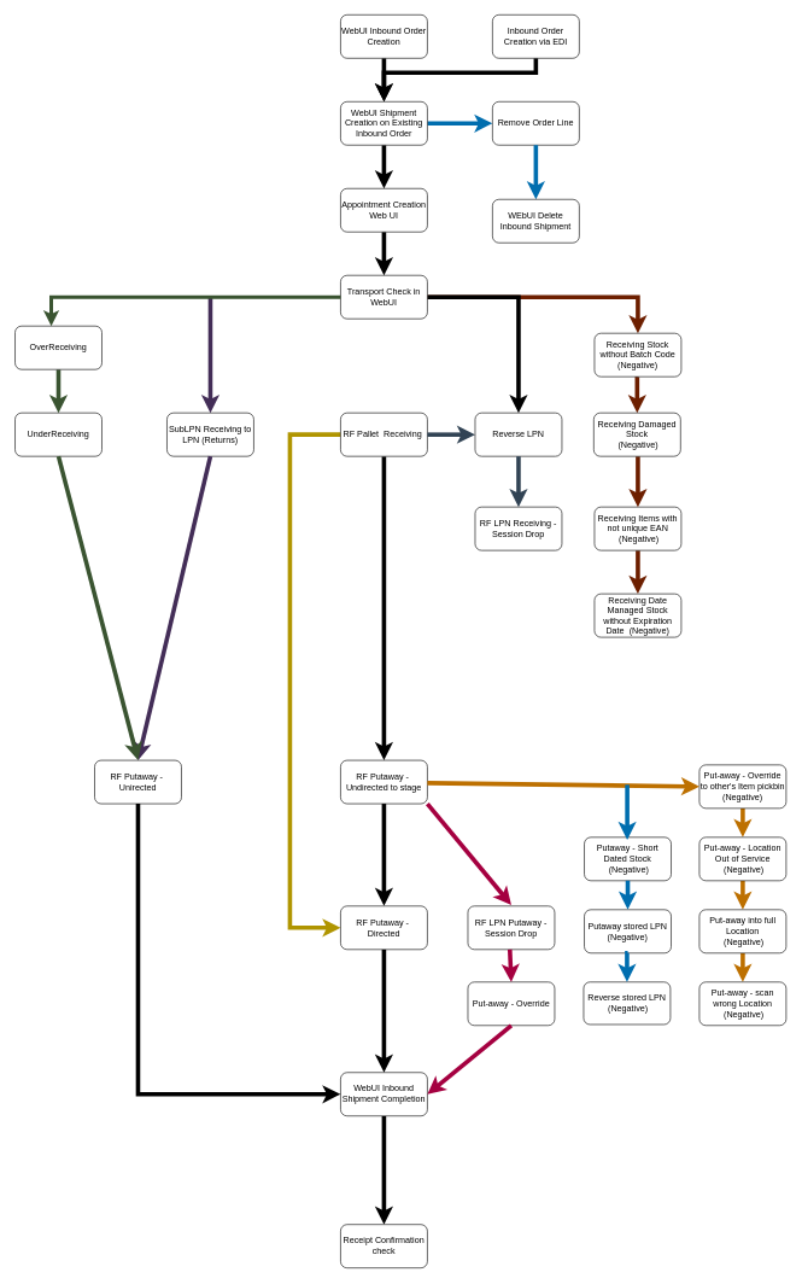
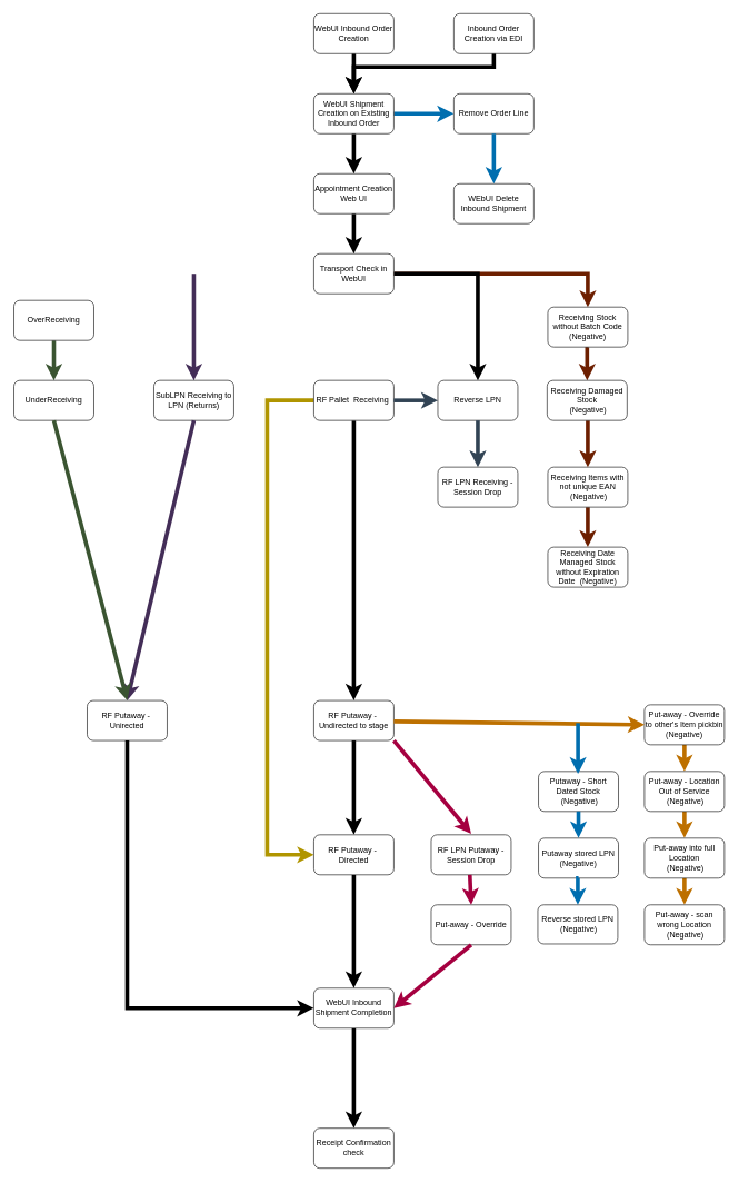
  <mxCell id="0" />
  <mxCell id="1" parent="0" />
  <mxCell id="2" value="" style="edgeStyle=orthogonalEdgeStyle;rounded=0;orthogonalLoop=1;jettySize=auto;html=1;strokeWidth=6;" parent="1" source="3" target="8" edge="1"><mxGeometry relative="1" as="geometry" /></mxCell>
  <mxCell id="3" value="WebUI Inbound Order Creation" style="rounded=1;whiteSpace=wrap;html=1;fillColor=#FFFFFF;" parent="1" vertex="1"><mxGeometry x="470" y="20" width="120" height="60" as="geometry" /></mxCell>
  <mxCell id="4" value="" style="edgeStyle=orthogonalEdgeStyle;rounded=0;orthogonalLoop=1;jettySize=auto;html=1;entryX=0.5;entryY=0;entryDx=0;entryDy=0;strokeWidth=6;" parent="1" source="5" target="8" edge="1"><mxGeometry relative="1" as="geometry"><Array as="points"><mxPoint x="740" y="100" /><mxPoint x="530" y="100" /></Array></mxGeometry></mxCell>
  <mxCell id="5" value="Inbound Order Creation via EDI" style="rounded=1;whiteSpace=wrap;html=1;fillColor=#FFFFFF;" parent="1" vertex="1"><mxGeometry x="680" y="20" width="120" height="60" as="geometry" /></mxCell>
  <mxCell id="6" value="" style="edgeStyle=orthogonalEdgeStyle;rounded=0;orthogonalLoop=1;jettySize=auto;html=1;strokeWidth=6;fillColor=#1ba1e2;strokeColor=#006EAF;" parent="1" source="8" target="9" edge="1"><mxGeometry relative="1" as="geometry" /></mxCell>
  <mxCell id="7" value="" style="edgeStyle=orthogonalEdgeStyle;rounded=0;orthogonalLoop=1;jettySize=auto;html=1;strokeWidth=6;" parent="1" source="8" target="12" edge="1"><mxGeometry relative="1" as="geometry" /></mxCell>
  <mxCell id="8" value="WebUI Shipment Creation on Existing Inbound Order" style="rounded=1;whiteSpace=wrap;html=1;fillColor=#FFFFFF;" parent="1" vertex="1"><mxGeometry x="470" y="140" width="120" height="60" as="geometry" /></mxCell>
  <mxCell id="9" value="Remove Order Line" style="rounded=1;whiteSpace=wrap;html=1;" parent="1" vertex="1"><mxGeometry x="680" y="140" width="120" height="60" as="geometry" /></mxCell>
  <mxCell id="10" value="" style="edgeStyle=orthogonalEdgeStyle;rounded=0;orthogonalLoop=1;jettySize=auto;html=1;fillColor=#1ba1e2;strokeColor=#006EAF;strokeWidth=6;exitX=0.5;exitY=1;exitDx=0;exitDy=0;" parent="1" source="9" target="13" edge="1"><mxGeometry relative="1" as="geometry" /></mxCell>
  <mxCell id="11" value="" style="edgeStyle=orthogonalEdgeStyle;rounded=0;orthogonalLoop=1;jettySize=auto;html=1;strokeWidth=6;" parent="1" source="12" edge="1"><mxGeometry relative="1" as="geometry"><mxPoint x="530" y="380" as="targetPoint" /></mxGeometry></mxCell>
  <mxCell id="12" value="Appointment Creation Web UI" style="rounded=1;whiteSpace=wrap;html=1;fillColor=#FFFFFF;" parent="1" vertex="1"><mxGeometry x="470" y="260" width="120" height="60" as="geometry" /></mxCell>
  <mxCell id="13" value="WEbUI Delete Inbound Shipment" style="rounded=1;whiteSpace=wrap;html=1;fillColor=#FFFFFF;" parent="1" vertex="1"><mxGeometry x="680" y="275" width="120" height="60" as="geometry" /></mxCell>
  <mxCell id="14" value="" style="edgeStyle=orthogonalEdgeStyle;rounded=0;orthogonalLoop=1;jettySize=auto;html=1;fillColor=#a0522d;strokeColor=#6D1F00;strokeWidth=6;exitX=1;exitY=0.5;exitDx=0;exitDy=0;entryX=0.5;entryY=0;entryDx=0;entryDy=0;" parent="1" source="17" target="32" edge="1"><mxGeometry relative="1" as="geometry"><mxPoint x="1290" y="500" as="targetPoint" /><Array as="points"><mxPoint x="881" y="410" /></Array></mxGeometry></mxCell>
  <mxCell id="15" value="" style="edgeStyle=orthogonalEdgeStyle;rounded=0;orthogonalLoop=1;jettySize=auto;html=1;strokeWidth=6;" parent="1" source="17" target="53" edge="1"><mxGeometry relative="1" as="geometry" /></mxCell>
  <mxCell id="16" value="" style="edgeStyle=orthogonalEdgeStyle;rounded=0;orthogonalLoop=1;jettySize=auto;html=1;entryX=0.5;entryY=0;entryDx=0;entryDy=0;fillColor=#76608a;strokeColor=#432D57;strokeWidth=6;" parent="1" target="37" edge="1"><mxGeometry relative="1" as="geometry"><mxPoint x="390" y="410" as="targetPoint" /><Array as="points"><mxPoint x="290" y="450" /><mxPoint x="290" y="450" /></Array><mxPoint x="290" y="410" as="sourcePoint" /></mxGeometry></mxCell>
  <mxCell id="17" value="&lt;div&gt;Transport Check in WebUI&lt;/div&gt;" style="rounded=1;whiteSpace=wrap;html=1;" parent="1" vertex="1"><mxGeometry x="470" y="380" width="120" height="60" as="geometry" /></mxCell>
  <mxCell id="18" value="UnderReceiving" style="rounded=1;whiteSpace=wrap;html=1;fillColor=#FFFFFF;" parent="1" vertex="1"><mxGeometry x="20" y="570" width="120" height="60" as="geometry" /></mxCell>
  <mxCell id="19" value="" style="edgeStyle=orthogonalEdgeStyle;rounded=0;orthogonalLoop=1;jettySize=auto;html=1;strokeWidth=6;" parent="1" source="21" target="23" edge="1"><mxGeometry relative="1" as="geometry" /></mxCell>
  <mxCell id="20" value="" style="edgeStyle=orthogonalEdgeStyle;rounded=0;orthogonalLoop=1;jettySize=auto;html=1;fillColor=#e3c800;strokeColor=#B09500;strokeWidth=6;entryX=0;entryY=0.5;entryDx=0;entryDy=0;" parent="1" source="21" target="28" edge="1"><mxGeometry relative="1" as="geometry"><mxPoint x="440" y="1160" as="targetPoint" /><Array as="points"><mxPoint x="400" y="600" /><mxPoint x="400" y="1281" /></Array></mxGeometry></mxCell>
  <mxCell id="21" value="RF Pallet&amp;nbsp; Receiving&amp;nbsp;" style="rounded=1;whiteSpace=wrap;html=1;fillColor=#FFFFFF;" parent="1" vertex="1"><mxGeometry x="470" y="570" width="120" height="60" as="geometry" /></mxCell>
  <mxCell id="22" value="" style="edgeStyle=orthogonalEdgeStyle;rounded=0;orthogonalLoop=1;jettySize=auto;html=1;entryX=0.5;entryY=0;entryDx=0;entryDy=0;strokeWidth=6;" parent="1" source="23" target="28" edge="1"><mxGeometry relative="1" as="geometry"><mxPoint x="530" y="1190" as="targetPoint" /></mxGeometry></mxCell>
  <mxCell id="23" value="RF Putaway -&amp;nbsp; Undirected to stage" style="rounded=1;whiteSpace=wrap;html=1;fillColor=#FFFFFF;" parent="1" vertex="1"><mxGeometry x="470" y="1050" width="120" height="60" as="geometry" /></mxCell>
  <mxCell id="24" value="" style="edgeStyle=orthogonalEdgeStyle;rounded=0;orthogonalLoop=1;jettySize=auto;html=1;strokeWidth=6;" parent="1" source="25" target="26" edge="1"><mxGeometry relative="1" as="geometry" /></mxCell>
  <mxCell id="25" value="WebUI Inbound Shipment Completion" style="rounded=1;whiteSpace=wrap;html=1;" parent="1" vertex="1"><mxGeometry x="470" y="1481.33" width="120" height="60" as="geometry" /></mxCell>
  <mxCell id="26" value="Receipt Confirmation check" style="rounded=1;whiteSpace=wrap;html=1;" parent="1" vertex="1"><mxGeometry x="470" y="1691.33" width="120" height="60" as="geometry" /></mxCell>
  <mxCell id="27" value="" style="edgeStyle=orthogonalEdgeStyle;rounded=0;orthogonalLoop=1;jettySize=auto;html=1;entryX=0.5;entryY=0;entryDx=0;entryDy=0;entryPerimeter=0;strokeWidth=6;" parent="1" source="28" target="25" edge="1"><mxGeometry relative="1" as="geometry"><mxPoint x="530" y="1368.67" as="targetPoint" /></mxGeometry></mxCell>
  <mxCell id="28" value="RF Putaway -&amp;nbsp; Directed" style="rounded=1;whiteSpace=wrap;html=1;fillColor=#FFFFFF;" parent="1" vertex="1"><mxGeometry x="470" y="1251.33" width="120" height="60" as="geometry" /></mxCell>
  <mxCell id="29" value="&lt;div&gt;Putaway -&amp;nbsp;Short Dated Stock&lt;/div&gt;&lt;div&gt;&amp;nbsp;(Negative)&lt;/div&gt;" style="rounded=1;whiteSpace=wrap;html=1;fillColor=#FFFFFF;" parent="1" vertex="1"><mxGeometry x="807" y="1156.33" width="120" height="60" as="geometry" /></mxCell>
  <mxCell id="30" value="&lt;div&gt;Putaway stored LPN (Negative)&lt;/div&gt;" style="rounded=1;whiteSpace=wrap;html=1;fillColor=#FFFFFF;" parent="1" vertex="1"><mxGeometry x="807" y="1256.33" width="120" height="60" as="geometry" /></mxCell>
  <mxCell id="31" value="" style="edgeStyle=orthogonalEdgeStyle;rounded=0;orthogonalLoop=1;jettySize=auto;html=1;fillColor=#a0522d;strokeColor=#6D1F00;strokeWidth=6;entryX=0.5;entryY=0;entryDx=0;entryDy=0;exitX=0.5;exitY=1;exitDx=0;exitDy=0;" parent="1" source="32" target="39" edge="1"><mxGeometry relative="1" as="geometry"><Array as="points"><mxPoint x="880" y="520" /></Array></mxGeometry></mxCell>
  <mxCell id="32" value="Receiving Stock without Batch Code (Negative)" style="rounded=1;whiteSpace=wrap;html=1;" parent="1" vertex="1"><mxGeometry x="821" y="460" width="120" height="60" as="geometry" /></mxCell>
  <mxCell id="33" value="&lt;div&gt;Receiving Date Managed Stock without Expiration Date&amp;nbsp; (Negative)&lt;/div&gt;" style="rounded=1;whiteSpace=wrap;html=1;" parent="1" vertex="1"><mxGeometry x="821" y="820" width="120" height="60" as="geometry" /></mxCell>
  <mxCell id="34" value="" style="edgeStyle=orthogonalEdgeStyle;rounded=0;orthogonalLoop=1;jettySize=auto;html=1;fillColor=#a0522d;strokeColor=#6D1F00;strokeWidth=6;" parent="1" source="35" target="33" edge="1"><mxGeometry relative="1" as="geometry" /></mxCell>
  <mxCell id="35" value="&lt;div&gt;Receiving Items with not unique EAN&lt;/div&gt;&lt;div&gt;&amp;nbsp;(Negative)&lt;/div&gt;" style="rounded=1;whiteSpace=wrap;html=1;" parent="1" vertex="1"><mxGeometry x="821" y="700" width="120" height="60" as="geometry" /></mxCell>
  <mxCell id="36" value="" style="edgeStyle=orthogonalEdgeStyle;rounded=0;orthogonalLoop=1;jettySize=auto;html=1;fillColor=#6d8764;strokeColor=#3A5431;strokeWidth=6;" parent="1" source="55" target="18" edge="1"><mxGeometry relative="1" as="geometry" /></mxCell>
  <mxCell id="37" value="SubLPN Receiving to LPN (Returns)" style="rounded=1;whiteSpace=wrap;html=1;" parent="1" vertex="1"><mxGeometry x="230" y="570" width="120" height="60" as="geometry" /></mxCell>
  <mxCell id="38" value="" style="edgeStyle=orthogonalEdgeStyle;rounded=0;orthogonalLoop=1;jettySize=auto;html=1;fillColor=#a0522d;strokeColor=#6D1F00;strokeWidth=6;" parent="1" source="39" target="35" edge="1"><mxGeometry relative="1" as="geometry"><Array as="points"><mxPoint x="881" y="650" /><mxPoint x="881" y="650" /></Array></mxGeometry></mxCell>
  <mxCell id="39" value="&lt;div&gt;Receiving Damaged Stock&lt;/div&gt;&lt;div&gt;&amp;nbsp;(Negative)&lt;/div&gt;" style="rounded=1;whiteSpace=wrap;html=1;fillColor=#FFFFFF;" parent="1" vertex="1"><mxGeometry x="820" y="570" width="120" height="60" as="geometry" /></mxCell>
  <mxCell id="40" value="" style="edgeStyle=orthogonalEdgeStyle;rounded=0;orthogonalLoop=1;jettySize=auto;html=1;fillColor=#6d8764;strokeColor=#000000;strokeWidth=6;entryX=0;entryY=0.5;entryDx=0;entryDy=0;" parent="1" source="41" target="25" edge="1"><mxGeometry relative="1" as="geometry"><mxPoint x="350" y="1601.33" as="targetPoint" /><Array as="points"><mxPoint x="190" y="1511.33" /></Array></mxGeometry></mxCell>
  <mxCell id="41" value="RF Putaway -&amp;nbsp; Unirected" style="rounded=1;whiteSpace=wrap;html=1;fillColor=#FFFFFF;" parent="1" vertex="1"><mxGeometry x="130" y="1050" width="120" height="60" as="geometry" /></mxCell>
  <mxCell id="42" value="" style="edgeStyle=orthogonalEdgeStyle;rounded=0;orthogonalLoop=1;jettySize=auto;html=1;fillColor=#f0a30a;strokeColor=#BD7000;strokeWidth=6;" parent="1" source="43" target="45" edge="1"><mxGeometry relative="1" as="geometry" /></mxCell>
  <mxCell id="43" value="&lt;div&gt;Put-away - Override to other's Item pickbin&lt;/div&gt;&lt;div&gt;(Negative)&lt;/div&gt;" style="rounded=1;whiteSpace=wrap;html=1;" parent="1" vertex="1"><mxGeometry x="966" y="1056.33" width="120" height="60" as="geometry" /></mxCell>
  <mxCell id="44" value="" style="edgeStyle=orthogonalEdgeStyle;rounded=0;orthogonalLoop=1;jettySize=auto;html=1;fillColor=#f0a30a;strokeColor=#BD7000;strokeWidth=6;" parent="1" source="45" target="47" edge="1"><mxGeometry relative="1" as="geometry" /></mxCell>
  <mxCell id="45" value="&lt;div&gt;Put-away - Location Out of Service&lt;/div&gt;&lt;div&gt;&amp;nbsp;(Negative)&lt;/div&gt;" style="rounded=1;whiteSpace=wrap;html=1;fillColor=#FFFFFF;" parent="1" vertex="1"><mxGeometry x="966" y="1156.33" width="120" height="60" as="geometry" /></mxCell>
  <mxCell id="46" value="" style="edgeStyle=orthogonalEdgeStyle;rounded=0;orthogonalLoop=1;jettySize=auto;html=1;fillColor=#f0a30a;strokeColor=#BD7000;strokeWidth=6;" parent="1" source="47" target="48" edge="1"><mxGeometry relative="1" as="geometry" /></mxCell>
  <mxCell id="47" value="&lt;div&gt;Put-away into full Location&lt;/div&gt;&lt;div&gt;&amp;nbsp;(Negative) &lt;/div&gt;" style="rounded=1;whiteSpace=wrap;html=1;fillColor=#FFFFFF;" parent="1" vertex="1"><mxGeometry x="966" y="1256.33" width="120" height="60" as="geometry" /></mxCell>
  <mxCell id="48" value="&lt;div&gt;Put-away - scan wrong Location&lt;/div&gt;&lt;div&gt;&amp;nbsp;(Negative)&lt;/div&gt;" style="rounded=1;whiteSpace=wrap;html=1;" parent="1" vertex="1"><mxGeometry x="966" y="1356.33" width="120" height="60" as="geometry" /></mxCell>
  <mxCell id="49" value="" style="endArrow=classic;html=1;exitX=1;exitY=0.5;exitDx=0;exitDy=0;entryX=0;entryY=0.5;entryDx=0;entryDy=0;strokeWidth=6;strokeColor=#314354;fillColor=#647687;" parent="1" source="21" target="53" edge="1"><mxGeometry width="50" height="50" relative="1" as="geometry"><mxPoint x="620.33" y="780" as="sourcePoint" /><mxPoint x="840.33" y="640" as="targetPoint" /><Array as="points" /></mxGeometry></mxCell>
  <mxCell id="50" value="" style="endArrow=classic;html=1;exitX=0.5;exitY=1;exitDx=0;exitDy=0;entryX=0.5;entryY=0;entryDx=0;entryDy=0;strokeWidth=6;fillColor=#76608a;strokeColor=#432D57;" parent="1" source="37" target="41" edge="1"><mxGeometry width="50" height="50" relative="1" as="geometry"><mxPoint x="480" y="590" as="sourcePoint" /><mxPoint x="420" y="650" as="targetPoint" /><Array as="points" /></mxGeometry></mxCell>
  <mxCell id="51" value="" style="endArrow=classic;html=1;exitX=0.5;exitY=1;exitDx=0;exitDy=0;entryX=0.5;entryY=0;entryDx=0;entryDy=0;fillColor=#6d8764;strokeColor=#3A5431;strokeWidth=6;" parent="1" source="18" target="41" edge="1"><mxGeometry width="50" height="50" relative="1" as="geometry"><mxPoint x="70" y="690" as="sourcePoint" /><mxPoint x="10" y="750" as="targetPoint" /></mxGeometry></mxCell>
  <mxCell id="52" value="" style="endArrow=classic;html=1;entryX=0;entryY=0.5;entryDx=0;entryDy=0;fillColor=#f0a30a;strokeColor=#BD7000;strokeWidth=6;" parent="1" target="43" edge="1"><mxGeometry width="50" height="50" relative="1" as="geometry"><mxPoint x="590" y="1081.33" as="sourcePoint" /><mxPoint x="820" y="1080" as="targetPoint" /></mxGeometry></mxCell>
  <mxCell id="53" value="Reverse LPN" style="rounded=1;whiteSpace=wrap;html=1;" parent="1" vertex="1"><mxGeometry x="656" y="570" width="120" height="60" as="geometry" /></mxCell>
  <mxCell id="54" value="RF LPN Receiving - Session Drop" style="rounded=1;whiteSpace=wrap;html=1;fillColor=#FFFFFF;" parent="1" vertex="1"><mxGeometry x="656" y="700" width="120" height="60" as="geometry" /></mxCell>
  <mxCell id="55" value="OverReceiving" style="rounded=1;whiteSpace=wrap;html=1;fillColor=#FFFFFF;" parent="1" vertex="1"><mxGeometry x="20" y="450" width="120" height="60" as="geometry" /></mxCell>
- <mxCell id="56" value="" style="edgeStyle=orthogonalEdgeStyle;rounded=0;orthogonalLoop=1;jettySize=auto;html=1;exitX=0;exitY=0.5;exitDx=0;exitDy=0;fillColor=#6d8764;strokeColor=#3A5431;strokeWidth=5;" parent="1" source="17" target="55" edge="1"><mxGeometry relative="1" as="geometry"><mxPoint x="470" y="410" as="sourcePoint" /><mxPoint x="70" y="500" as="targetPoint" /><Array as="points"><mxPoint x="70" y="410" /></Array></mxGeometry></mxCell>
  <mxCell id="57" value="&lt;div&gt;Reverse stored LPN&lt;/div&gt;&lt;div&gt;&amp;nbsp;(Negative)&lt;/div&gt;" style="rounded=1;whiteSpace=wrap;html=1;" parent="1" vertex="1"><mxGeometry x="806" y="1356.33" width="120" height="58.67" as="geometry" /></mxCell>
  <mxCell id="58" value="" style="edgeStyle=orthogonalEdgeStyle;rounded=0;orthogonalLoop=1;jettySize=auto;html=1;fillColor=#1ba1e2;strokeColor=#006EAF;strokeWidth=6;exitX=0.5;exitY=1;exitDx=0;exitDy=0;entryX=0.5;entryY=0;entryDx=0;entryDy=0;" parent="1" source="29" target="30" edge="1"><mxGeometry relative="1" as="geometry"><mxPoint x="876" y="1127.66" as="sourcePoint" /><mxPoint x="876" y="1166.33" as="targetPoint" /><Array as="points"><mxPoint x="867" y="1246.33" /><mxPoint x="867" y="1246.33" /></Array></mxGeometry></mxCell>
  <mxCell id="59" value="" style="edgeStyle=orthogonalEdgeStyle;rounded=0;orthogonalLoop=1;jettySize=auto;html=1;fillColor=#1ba1e2;strokeColor=#006EAF;strokeWidth=6;exitX=0.5;exitY=1;exitDx=0;exitDy=0;entryX=0.5;entryY=0;entryDx=0;entryDy=0;" parent="1" source="30" target="57" edge="1"><mxGeometry relative="1" as="geometry"><mxPoint x="877" y="1226.33" as="sourcePoint" /><mxPoint x="877" y="1266.33" as="targetPoint" /><Array as="points"><mxPoint x="866" y="1316.33" /></Array></mxGeometry></mxCell>
  <mxCell id="60" value="" style="endArrow=classic;html=1;exitX=1;exitY=0.5;exitDx=0;exitDy=0;entryX=0.5;entryY=0;entryDx=0;entryDy=0;strokeWidth=6;strokeColor=#314354;fillColor=#647687;" parent="1" target="54" edge="1"><mxGeometry width="50" height="50" relative="1" as="geometry"><mxPoint x="716" y="630" as="sourcePoint" /><mxPoint x="782" y="630" as="targetPoint" /><Array as="points" /></mxGeometry></mxCell>
  <mxCell id="61" value="" style="endArrow=classic;html=1;exitX=1;exitY=0.5;exitDx=0;exitDy=0;fillColor=#d80073;strokeColor=#A50040;strokeWidth=6;" parent="1" edge="1"><mxGeometry width="50" height="50" relative="1" as="geometry"><mxPoint x="590" y="1110" as="sourcePoint" /><mxPoint x="706" y="1250" as="targetPoint" /></mxGeometry></mxCell>
  <mxCell id="62" value="RF LPN Putaway - Session Drop" style="rounded=1;whiteSpace=wrap;html=1;fillColor=#FFFFFF;" parent="1" vertex="1"><mxGeometry x="646" y="1251.33" width="120" height="60" as="geometry" /></mxCell>
  <mxCell id="63" value="Put-away - Override" style="rounded=1;whiteSpace=wrap;html=1;fillColor=#FFFFFF;" parent="1" vertex="1"><mxGeometry x="646" y="1356.33" width="120" height="60" as="geometry" /></mxCell>
  <mxCell id="64" value="" style="endArrow=classic;html=1;exitX=0.5;exitY=1;exitDx=0;exitDy=0;entryX=1;entryY=0.5;entryDx=0;entryDy=0;fillColor=#d80073;strokeColor=#A50040;strokeWidth=6;" parent="1" source="63" target="25" edge="1"><mxGeometry width="50" height="50" relative="1" as="geometry"><mxPoint x="705" y="1430" as="sourcePoint" /><mxPoint x="821" y="1571.33" as="targetPoint" /></mxGeometry></mxCell>
  <mxCell id="65" value="" style="endArrow=classic;html=1;exitX=1;exitY=0.5;exitDx=0;exitDy=0;entryX=0.5;entryY=0;entryDx=0;entryDy=0;fillColor=#d80073;strokeColor=#A50040;strokeWidth=6;" parent="1" target="63" edge="1"><mxGeometry width="50" height="50" relative="1" as="geometry"><mxPoint x="704" y="1311.33" as="sourcePoint" /><mxPoint x="820" y="1452.66" as="targetPoint" /></mxGeometry></mxCell>
  <mxCell id="66" value="" style="endArrow=classic;html=1;fillColor=#1ba1e2;strokeColor=#006EAF;strokeWidth=6;" parent="1" edge="1"><mxGeometry width="50" height="50" relative="1" as="geometry"><mxPoint x="866.29" y="1083.83" as="sourcePoint" /><mxPoint x="866.29" y="1160" as="targetPoint" /></mxGeometry></mxCell>
